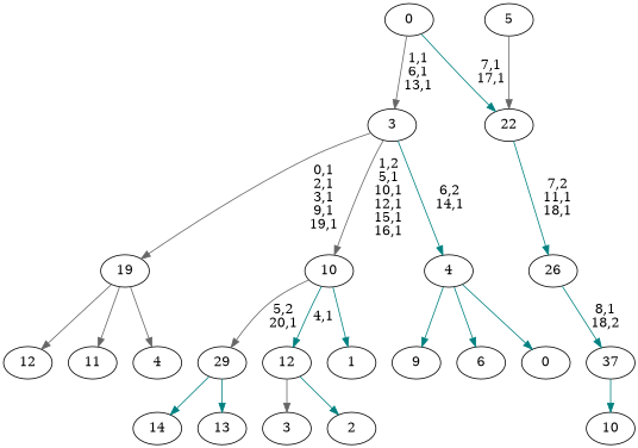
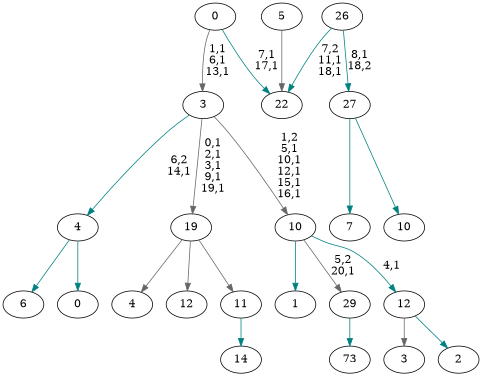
  digraph {
    edge [color=teal]
    n1 [label=14]
-   n2 [label=13]
+   n2 [label=73]
    n3 [label=12]
    n4 [label=11]
    n5 [label=10]
-   n6 [label=9]
    29
-   27 [label=37]
+   n8 [label=7]
+   27
    26
    n11 [label=6]
    n12 [label=5]
    22
    n14 [label=4]
    19
    n16 [label=3]
    n17 [label=2]
    12
    n19 [label=1]
    10
    n21 [label=0]
    4
    3
    0
-   29 -> n1
+   n4 -> n1
    29 -> n2
    27 -> n5
+   27 -> n8
    26 -> 27 [label="8,1\n18,2"]
    n12 -> 22 [color=gray40]
-   22 -> 26 [label="7,2\n11,1\n18,1"]
+   26 -> 22 [label="7,2\n11,1\n18,1"]
    19 -> n3 [color=gray40]
    19 -> n4 [color=gray40]
    19 -> n14 [color=gray40]
    12 -> n16 [color=gray40]
    12 -> n17
    10 -> 29 [color=gray40 label="5,2\n20,1"]
    10 -> 12 [label="4,1"]
    10 -> n19
-   4 -> n6
    4 -> n11
    4 -> n21
    3 -> 19 [color=gray40 label="0,1\n2,1\n3,1\n9,1\n19,1"]
    3 -> 10 [color=gray40 label="1,2\n5,1\n10,1\n12,1\n15,1\n16,1"]
    3 -> 4 [label="6,2\n14,1"]
    0 -> 22 [label="7,1\n17,1"]
    0 -> 3 [color=gray40 label="1,1\n6,1\n13,1"]
  }
